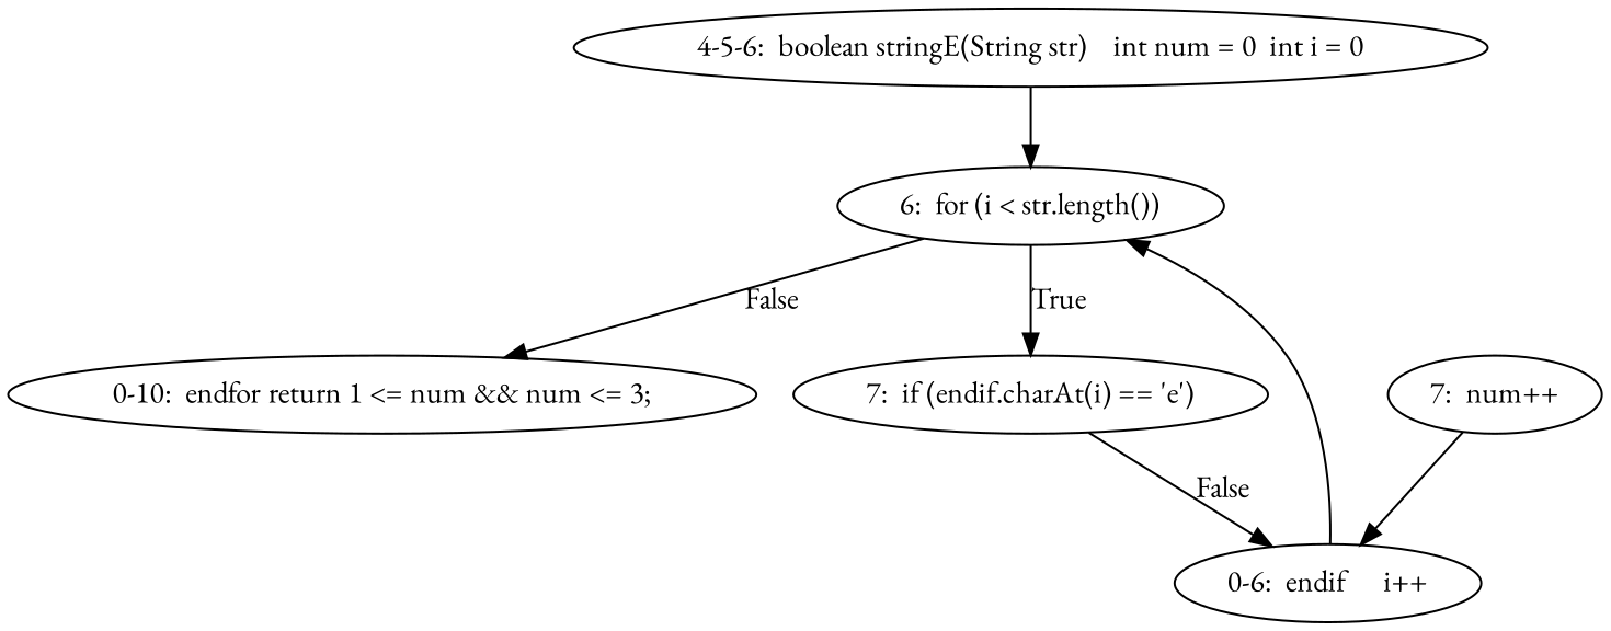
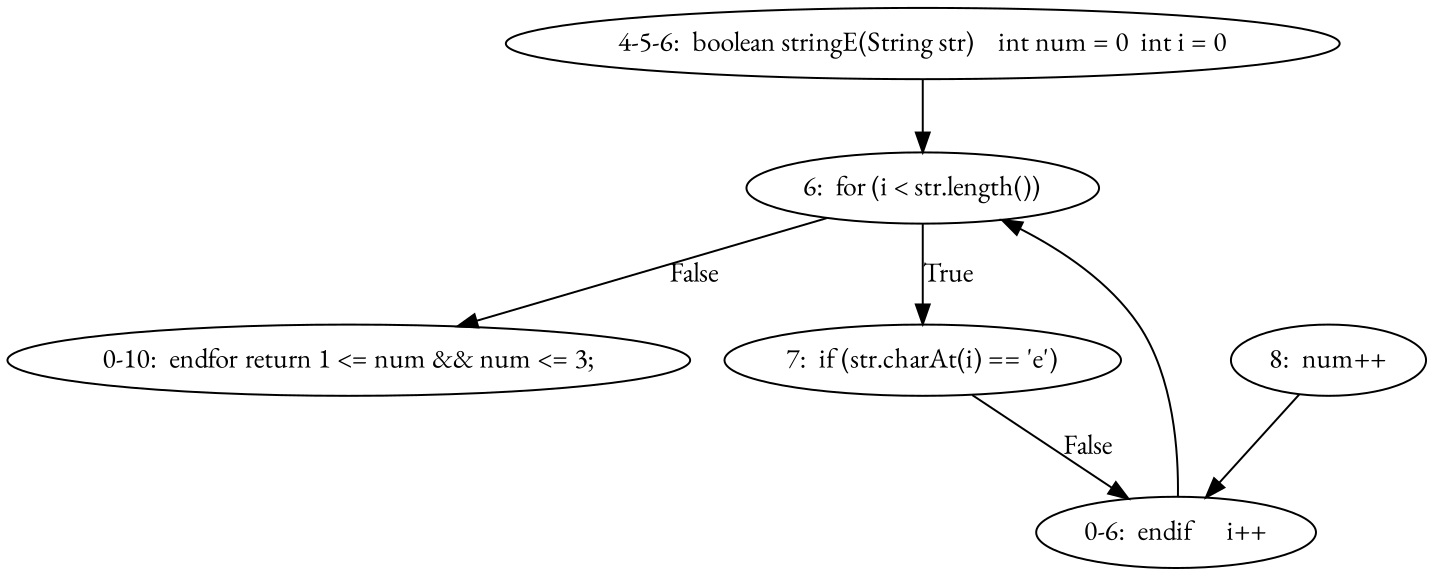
  digraph {
    fontname="EB Garamond"
    node [fontname="EB Garamond"]
    edge [fontname="EB Garamond"]
    n1 [label="4-5-6:  boolean stringE(String str)	int num = 0	int i = 0"]
    n2 [label="6:  for (i < str.length())"]
    n3 [label="0-10:  endfor	return 1 <= num && num <= 3;"]
-   n4 [label="7:  if (endif.charAt(i) == 'e')"]
+   n4 [label="7:  if (str.charAt(i) == 'e')"]
    n5 [label="0-6:  endif	i++"]
-   n6 [label="7:  num++"]
+   n6 [label="8:  num++"]
    n1 -> n2
    n2 -> n3 [label=False]
    n2 -> n4 [label=True]
    n4 -> n5 [label=False]
    n5 -> n2
    n6 -> n5
  }
